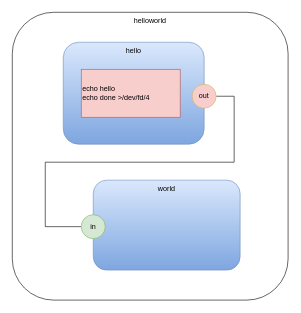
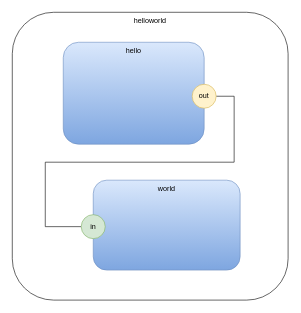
  <mxCell id="0" />
  <mxCell id="1" parent="0" />
  <mxCell id="2" value="helloworld" style="rounded=1;whiteSpace=wrap;html=1;verticalAlign=top;" parent="1" vertex="1"><mxGeometry x="20" y="20" width="460" height="480" as="geometry" /></mxCell>
  <mxCell id="3" value="hello" style="rounded=1;whiteSpace=wrap;html=1;gradientColor=#7ea6e0;fillColor=#dae8fc;strokeColor=#6c8ebf;verticalAlign=top;" parent="1" vertex="1"><mxGeometry x="105" y="70" width="235" height="170" as="geometry" /></mxCell>
- <mxCell id="4" value="&lt;div&gt;echo hello&lt;/div&gt;&lt;div&gt;&lt;/div&gt;echo done &amp;gt;/dev/fd/4" style="rounded=0;whiteSpace=wrap;html=1;fillColor=#f8cecc;strokeColor=#b85450;align=left;" parent="1" vertex="1"><mxGeometry x="135" y="115" width="165" height="80" as="geometry" /></mxCell>
  <mxCell id="5" style="edgeStyle=orthogonalEdgeStyle;rounded=0;orthogonalLoop=1;jettySize=auto;html=1;entryX=0;entryY=0.5;entryDx=0;entryDy=0;endArrow=none;" parent="1" source="6" target="8" edge="1"><mxGeometry relative="1" as="geometry"><Array as="points"><mxPoint x="390" y="160" /><mxPoint x="390" y="270" /><mxPoint x="75" y="270" /><mxPoint x="75" y="378" /></Array></mxGeometry></mxCell>
- <mxCell id="6" value="out" style="ellipse;whiteSpace=wrap;html=1;aspect=fixed;fillColor=#f8cecc;strokeColor=#d6b656;" parent="1" vertex="1"><mxGeometry x="320" y="140" width="40" height="40" as="geometry" /></mxCell>
+ <mxCell id="6" value="out" style="ellipse;whiteSpace=wrap;html=1;aspect=fixed;fillColor=#fff2cc;strokeColor=#d6b656;" parent="1" vertex="1"><mxGeometry x="320" y="140" width="40" height="40" as="geometry" /></mxCell>
  <mxCell id="7" value="world" style="rounded=1;whiteSpace=wrap;html=1;gradientColor=#7ea6e0;fillColor=#dae8fc;strokeColor=#6c8ebf;verticalAlign=top;" parent="1" vertex="1"><mxGeometry x="155" y="300" width="245" height="150" as="geometry" /></mxCell>
  <mxCell id="8" value="in" style="ellipse;whiteSpace=wrap;html=1;aspect=fixed;fillColor=#d5e8d4;strokeColor=#82b366;" parent="1" vertex="1"><mxGeometry x="135" y="357.5" width="40" height="40" as="geometry" /></mxCell>
